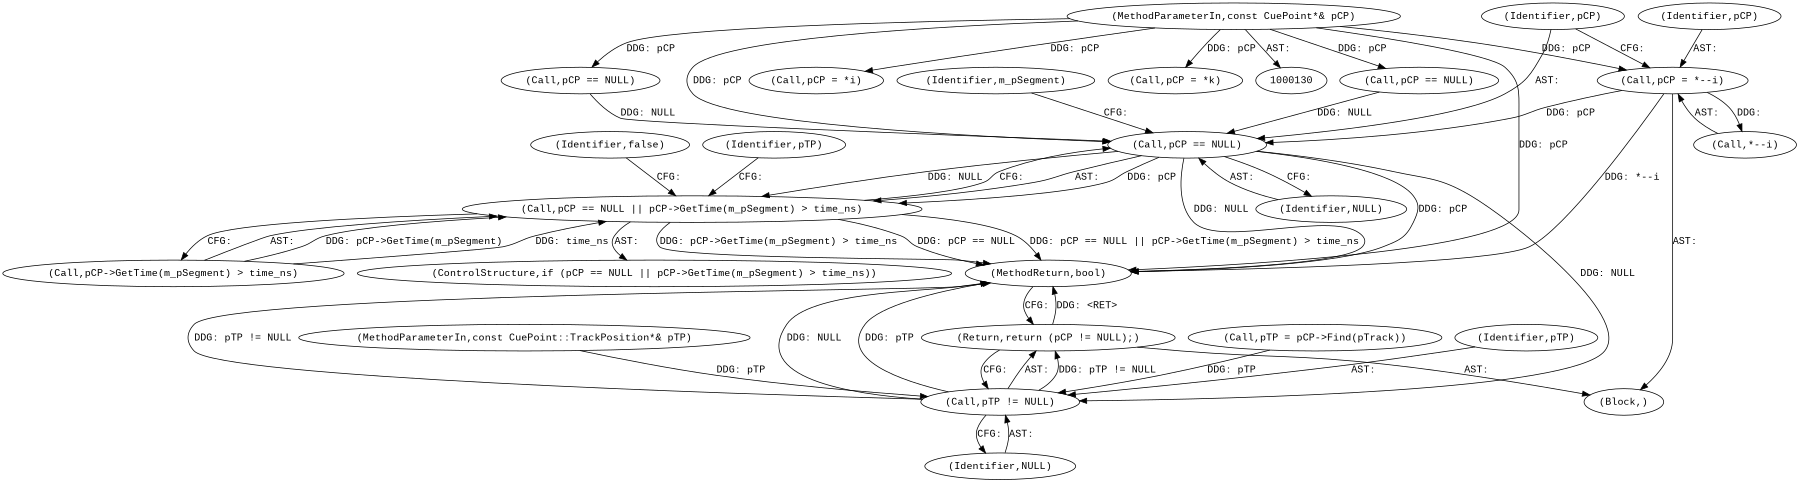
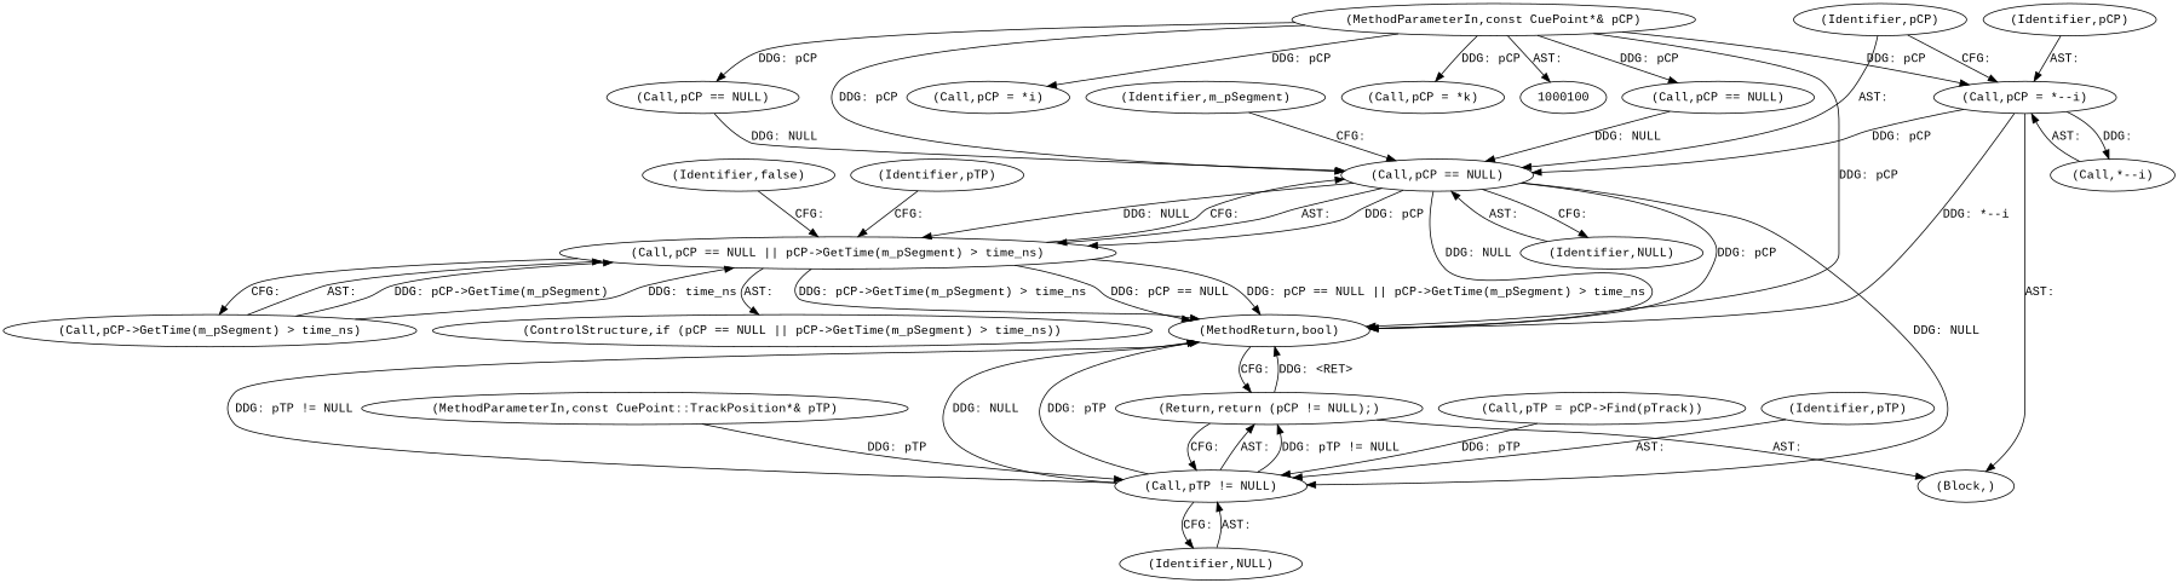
  digraph {
    fontname="Liberation Mono"
    node [fontname="Liberation Mono"]
    edge [fontname="Liberation Mono"]
    n1 [label="(Call,pCP = *--i)"]
    n2 [label="(Call,pCP == NULL)"]
    n3 [label="(Block,)"]
    n4 [label="(MethodReturn,bool)"]
    n5 [label="(Call,*--i)"]
    n6 [label="(Call,pCP == NULL || pCP->GetTime(m_pSegment) > time_ns)"]
    n7 [label="(Call,pTP != NULL)"]
    n8 [label="(Identifier,NULL)"]
    n9 [label="(Return,return (pCP != NULL);)"]
    n10 [label="(MethodParameterIn,const CuePoint*& pCP)"]
    n11 [label="(Call,pCP == NULL)"]
    n12 [label="(Call,pCP = *i)"]
    n13 [label="(Call,pCP == NULL)"]
    n14 [label="(Call,pCP = *k)"]
-   1000100 [label=1000130]
+   1000100
    n16 [label="(Call,pCP->GetTime(m_pSegment) > time_ns)"]
    n17 [label="(ControlStructure,if (pCP == NULL || pCP->GetTime(m_pSegment) > time_ns))"]
    n18 [label="(Identifier,NULL)"]
    n19 [label="(Identifier,pTP)"]
    n20 [label="(Identifier,pCP)"]
    n21 [label="(Identifier,pCP)"]
    n22 [label="(Identifier,m_pSegment)"]
    n23 [label="(Identifier,false)"]
    n24 [label="(Call,pTP = pCP->Find(pTrack))"]
    n25 [label="(Identifier,pTP)"]
    n26 [label="(MethodParameterIn,const CuePoint::TrackPosition*& pTP)"]
    n1 -> n2 [label="DDG: pCP"]
    n1 -> n3 [label="AST: "]
    n1 -> n4 [label="DDG: *--i"]
    n1 -> n5 [label="DDG: "]
    n2 -> n4 [label="DDG: pCP"]
    n2 -> n4 [label="DDG: NULL"]
    n2 -> n6 [label="AST: "]
    n2 -> n6 [label="DDG: pCP"]
    n2 -> n6 [label="DDG: NULL"]
    n2 -> n7 [label="DDG: NULL"]
    n2 -> n8 [label="CFG: "]
    n4 -> n9 [label="CFG: "]
    n5 -> n1 [label="AST: "]
    n6 -> n2 [label="CFG: "]
    n6 -> n4 [label="DDG: pCP == NULL"]
    n6 -> n4 [label="DDG: pCP == NULL || pCP->GetTime(m_pSegment) > time_ns"]
    n6 -> n4 [label="DDG: pCP->GetTime(m_pSegment) > time_ns"]
    n6 -> n16 [label="CFG: "]
    n6 -> n17 [label="AST: "]
    n7 -> n4 [label="DDG: pTP != NULL"]
    n7 -> n4 [label="DDG: NULL"]
    n7 -> n4 [label="DDG: pTP"]
    n7 -> n9 [label="AST: "]
    n7 -> n9 [label="DDG: pTP != NULL"]
    n7 -> n18 [label="CFG: "]
    n8 -> n2 [label="AST: "]
    n9 -> n3 [label="AST: "]
    n9 -> n4 [label="DDG: <RET>"]
    n9 -> n7 [label="CFG: "]
    n10 -> n1 [label="DDG: pCP"]
    n10 -> n2 [label="DDG: pCP"]
    n10 -> n4 [label="DDG: pCP"]
    n10 -> n11 [label="DDG: pCP"]
    n10 -> n12 [label="DDG: pCP"]
    n10 -> n13 [label="DDG: pCP"]
    n10 -> n14 [label="DDG: pCP"]
    n10 -> 1000100 [label="AST: "]
    n11 -> n2 [label="DDG: NULL"]
    n13 -> n2 [label="DDG: NULL"]
    n16 -> n6 [label="AST: "]
    n16 -> n6 [label="DDG: pCP->GetTime(m_pSegment)"]
    n16 -> n6 [label="DDG: time_ns"]
    n18 -> n7 [label="AST: "]
    n19 -> n6 [label="CFG: "]
    n20 -> n1 [label="CFG: "]
    n20 -> n2 [label="AST: "]
    n21 -> n1 [label="AST: "]
    n22 -> n2 [label="CFG: "]
    n23 -> n6 [label="CFG: "]
    n24 -> n7 [label="DDG: pTP"]
    n25 -> n7 [label="AST: "]
    n26 -> n7 [label="DDG: pTP"]
  }
